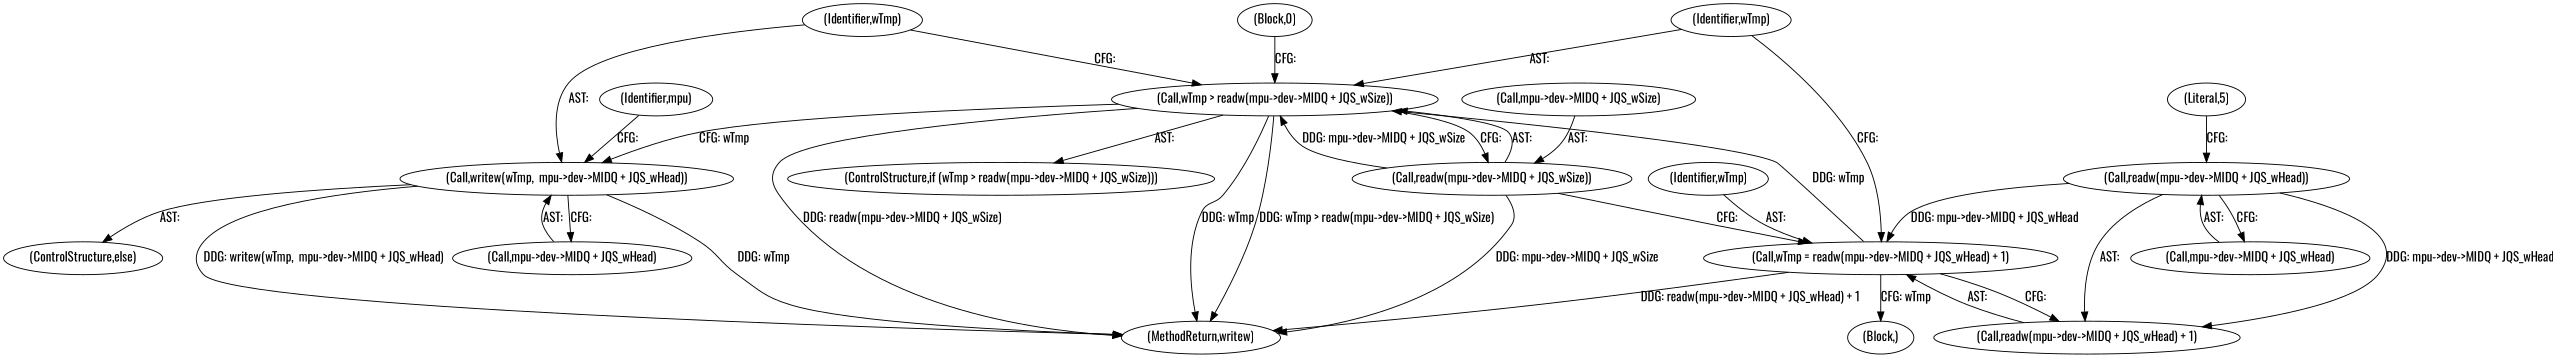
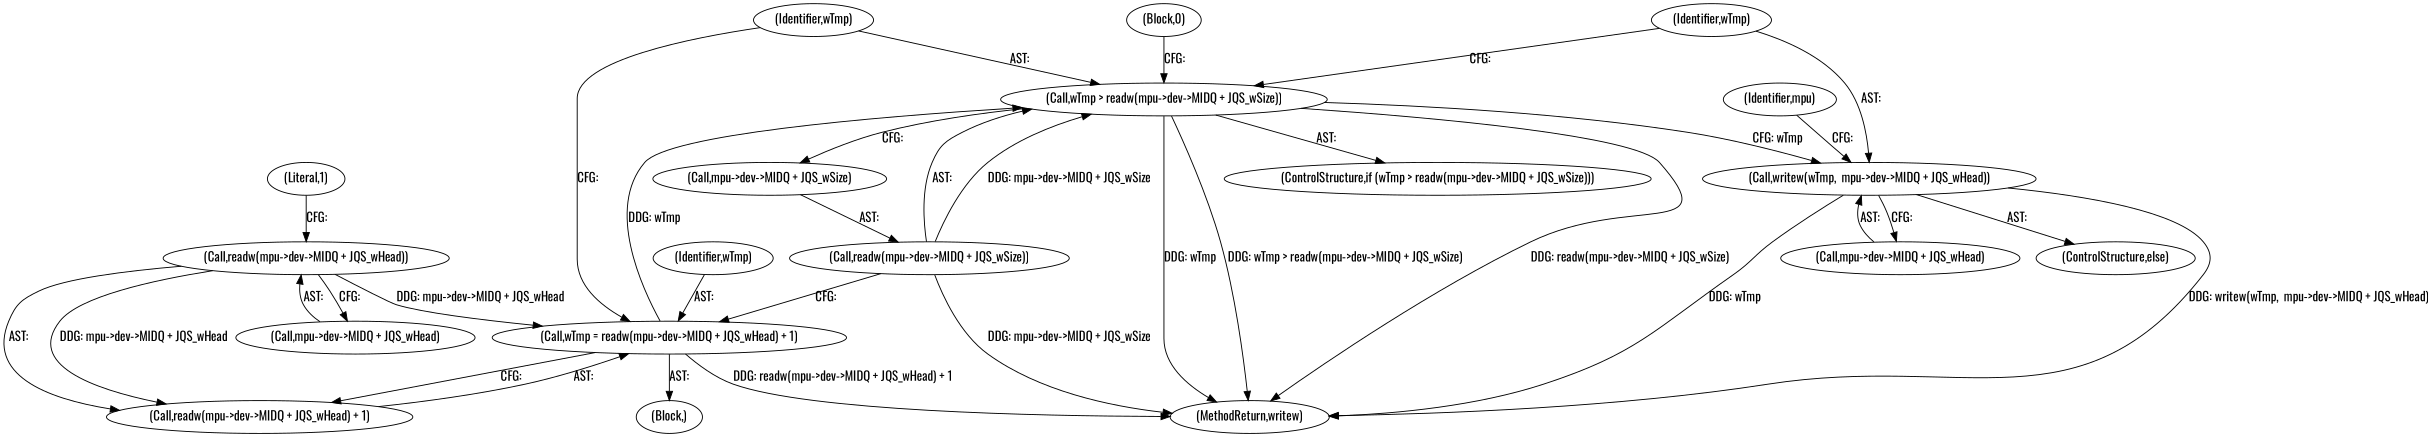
  digraph {
    fontname=Oswald
    node [fontname=Oswald]
    edge [fontname=Oswald]
    n1 [label="(Call,wTmp > readw(mpu->dev->MIDQ + JQS_wSize))"]
    n2 [label="(Call,readw(mpu->dev->MIDQ + JQS_wSize))"]
    n3 [label="(Call,writew(wTmp,  mpu->dev->MIDQ + JQS_wHead))"]
    n4 [label="(ControlStructure,if (wTmp > readw(mpu->dev->MIDQ + JQS_wSize)))"]
    n5 [label="(MethodReturn,writew)"]
    n6 [label="(Call,wTmp = readw(mpu->dev->MIDQ + JQS_wHead) + 1)"]
    n7 [label="(ControlStructure,else)"]
    n8 [label="(Call,mpu->dev->MIDQ + JQS_wHead)"]
    n9 [label="(Block,)"]
    n10 [label="(Call,readw(mpu->dev->MIDQ + JQS_wHead) + 1)"]
    n11 [label="(Call,readw(mpu->dev->MIDQ + JQS_wHead))"]
    n12 [label="(Call,mpu->dev->MIDQ + JQS_wHead)"]
    n13 [label="(Call,mpu->dev->MIDQ + JQS_wSize)"]
    n14 [label="(Identifier,wTmp)"]
    n15 [label="(Block,0)"]
    n16 [label="(Identifier,wTmp)"]
    n17 [label="(Identifier,wTmp)"]
-   n18 [label="(Literal,5)"]
+   n18 [label="(Literal,1)"]
    n19 [label="(Identifier,mpu)"]
-   n1 -> n2 [label="CFG: "]
+   n1 -> n13 [label="CFG: "]
    n1 -> n3 [label="CFG: wTmp"]
    n1 -> n4 [label="AST: "]
    n1 -> n5 [label="DDG: wTmp"]
    n1 -> n5 [label="DDG: wTmp > readw(mpu->dev->MIDQ + JQS_wSize)"]
    n1 -> n5 [label="DDG: readw(mpu->dev->MIDQ + JQS_wSize)"]
    n2 -> n1 [label="AST: "]
    n2 -> n1 [label="DDG: mpu->dev->MIDQ + JQS_wSize"]
    n2 -> n5 [label="DDG: mpu->dev->MIDQ + JQS_wSize"]
    n2 -> n6 [label="CFG: "]
    n3 -> n5 [label="DDG: writew(wTmp,  mpu->dev->MIDQ + JQS_wHead)"]
    n3 -> n5 [label="DDG: wTmp"]
    n3 -> n7 [label="AST: "]
    n3 -> n8 [label="CFG: "]
    n6 -> n1 [label="DDG: wTmp"]
    n6 -> n5 [label="DDG: readw(mpu->dev->MIDQ + JQS_wHead) + 1"]
-   n6 -> n9 [label="CFG: wTmp"]
+   n6 -> n9 [label="AST: "]
    n6 -> n10 [label="CFG: "]
    n8 -> n3 [label="AST: "]
    n10 -> n6 [label="AST: "]
    n11 -> n6 [label="DDG: mpu->dev->MIDQ + JQS_wHead"]
    n11 -> n10 [label="AST: "]
    n11 -> n10 [label="DDG: mpu->dev->MIDQ + JQS_wHead"]
    n11 -> n12 [label="CFG: "]
    n12 -> n11 [label="AST: "]
    n13 -> n2 [label="AST: "]
    n14 -> n1 [label="CFG: "]
    n14 -> n3 [label="AST: "]
    n15 -> n1 [label="CFG: "]
    n16 -> n6 [label="AST: "]
    n17 -> n1 [label="AST: "]
    n17 -> n6 [label="CFG: "]
    n18 -> n11 [label="CFG: "]
    n19 -> n3 [label="CFG: "]
  }
